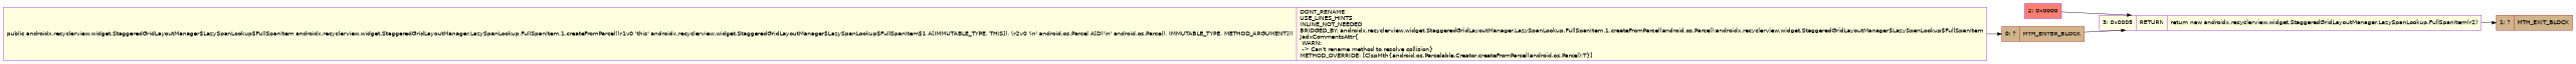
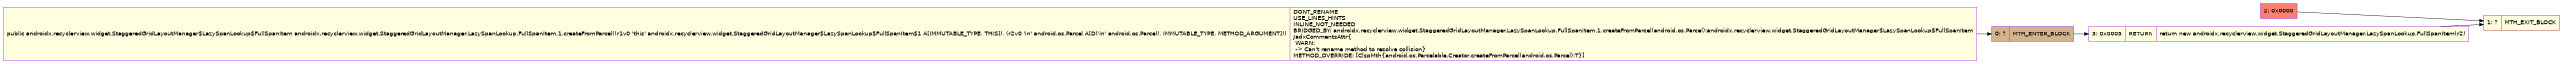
  digraph {
    fontname="DejaVu Sans"
    rankdir=LR
    node [color=purple fillcolor=tan fontname="DejaVu Sans" shape=record style=filled]
    edge [fontname="DejaVu Sans"]
-   n1 [color=brown label="{0\:\ ?|MTH_ENTER_BLOCK\l}"]
+   n1 [label="{0\:\ ?|MTH_ENTER_BLOCK\l}"]
    n2 [fillcolor=lightyellow label="{3\:\ 0x0005|RETURN\l|return new androidx.recyclerview.widget.StaggeredGridLayoutManager.LazySpanLookup.FullSpanItem(r2)\l}"]
    n3 [fillcolor=salmon label="{2\:\ 0x0000}"]
-   n4 [color=brown label="{1\:\ ?|MTH_EXIT_BLOCK\l}"]
+   n4 [color=brown fillcolor=lightyellow label="{1\:\ ?|MTH_EXIT_BLOCK\l}"]
    n5 [fillcolor=lightyellow label="{public androidx.recyclerview.widget.StaggeredGridLayoutManager$LazySpanLookup$FullSpanItem androidx.recyclerview.widget.StaggeredGridLayoutManager.LazySpanLookup.FullSpanItem.1.createFromParcel((r1v0 'this' androidx.recyclerview.widget.StaggeredGridLayoutManager$LazySpanLookup$FullSpanItem$1 A[IMMUTABLE_TYPE, THIS]), (r2v0 'in' android.os.Parcel A[D('in' android.os.Parcel), IMMUTABLE_TYPE, METHOD_ARGUMENT]))  | DONT_RENAME\lUSE_LINES_HINTS\lINLINE_NOT_NEEDED\lBRIDGED_BY: androidx.recyclerview.widget.StaggeredGridLayoutManager.LazySpanLookup.FullSpanItem.1.createFromParcel(android.os.Parcel):androidx.recyclerview.widget.StaggeredGridLayoutManager$LazySpanLookup$FullSpanItem\lJadxCommentsAttr\{\l WARN: \l \-\> Can't rename method to resolve collision\}\lMETHOD_OVERRIDE: [ClspMth\{android.os.Parcelable.Creator.createFromParcel(android.os.Parcel):T\}]\l}"]
    n1 -> n2
    n2 -> n4
-   n3 -> n2
+   n3 -> n4
    n5 -> n1
  }
